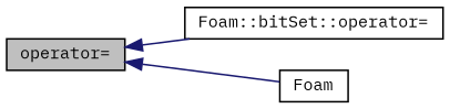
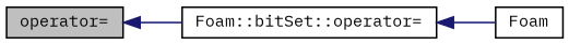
  digraph {
    fontname="IBM Plex Mono"
    rankdir=LR
    node [color=black fontname="IBM Plex Mono" fontsize=10 shape=record]
    edge [color=midnightblue dir=back fontname="IBM Plex Mono" fontsize=10 labelfontname=Helvetica labelfontsize=10 style=solid]
    n1 [fillcolor=grey75 fontcolor=black height=0.2 label="operator=" style=filled width=0.4]
    n2 [height=0.2 label="Foam::bitSet::operator=" width=0.4]
    n3 [height=0.2 label=Foam width=0.4]
    n1 -> n2
-   n1 -> n3
+   n2 -> n3
  }
